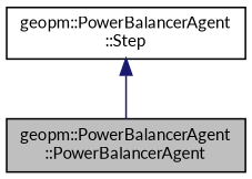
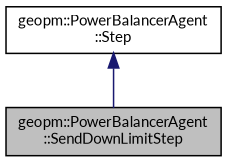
  digraph {
    fontname=Lato
    node [color=black fontname=Lato fontsize=10 shape=record style=filled]
-   n1 [fillcolor=grey75 fontcolor=black height=0.2 label="geopm::PowerBalancerAgent\l::PowerBalancerAgent" width=0.4]
+   n1 [fillcolor=grey75 fontcolor=black height=0.2 label="geopm::PowerBalancerAgent\l::SendDownLimitStep" width=0.4]
    n2 [fillcolor=white height=0.2 label="geopm::PowerBalancerAgent\l::Step" width=0.4]
    n2 -> n1 [color=midnightblue dir=back fontname=Lato fontsize=10 labelfontname=Helvetica labelfontsize=10 style=solid]
  }
